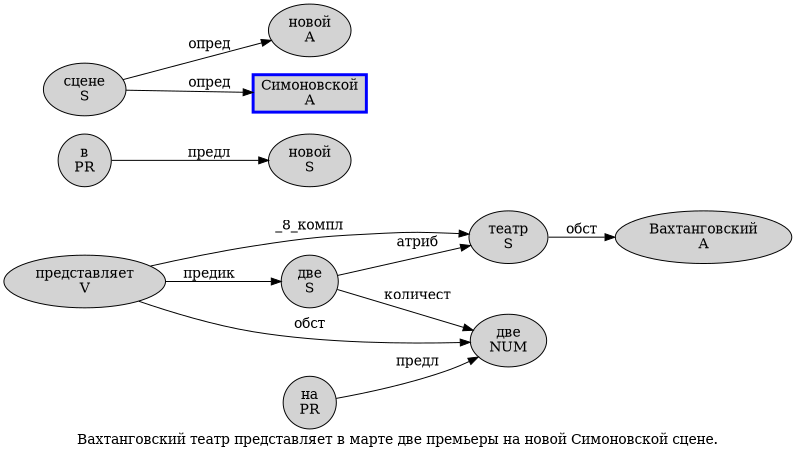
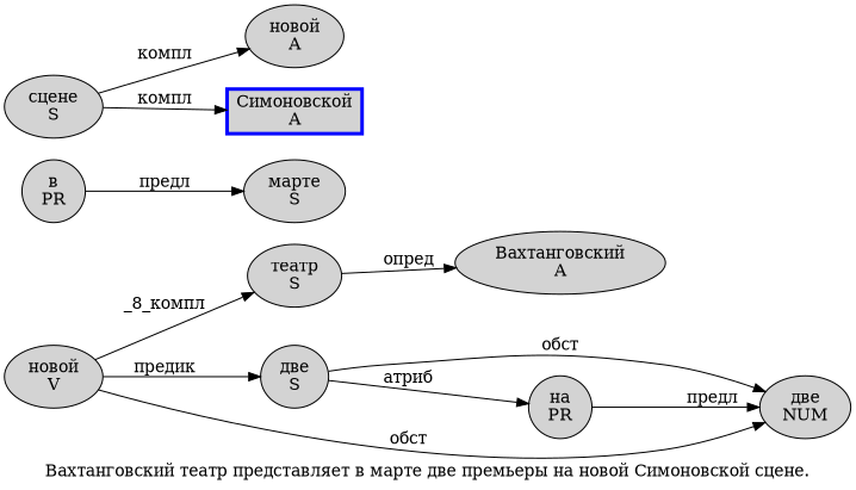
  digraph {
    label="Вахтанговский театр представляет в марте две премьеры на новой Симоновской сцене."
    rankdir=LR
    node [fillcolor=lightgray penwidth=1 shape=ellipse style=filled]
    n1 [label="Вахтанговский\nA"]
    n2 [label="театр\nS"]
-   n3 [label="представляет\nV"]
+   n3 [label="новой\nV"]
    n4 [label="две\nS"]
    n5 [label="две\nNUM"]
    n6 [label="в\nPR"]
-   n7 [label="новой\nS"]
+   n7 [label="марте\nS"]
    n8 [label="на\nPR"]
    n9 [label="сцене\nS"]
    n10 [label="новой\nA"]
    n11 [color=blue label="Симоновской\nA" penwidth=3 shape=box]
-   n2 -> n1 [label="обст"]
+   n2 -> n1 [label="опред"]
    n3 -> n2 [label="_8_компл"]
    n3 -> n4 [label="предик"]
    n3 -> n5 [label="обст"]
-   n4 -> n5 [label="количест"]
-   n4 -> n2 [label="атриб"]
+   n4 -> n5 [label="обст"]
+   n4 -> n8 [label="атриб"]
    n6 -> n7 [label="предл"]
    n8 -> n5 [label="предл"]
-   n9 -> n10 [label="опред"]
-   n9 -> n11 [label="опред"]
+   n9 -> n10 [label="компл"]
+   n9 -> n11 [label="компл"]
  }
